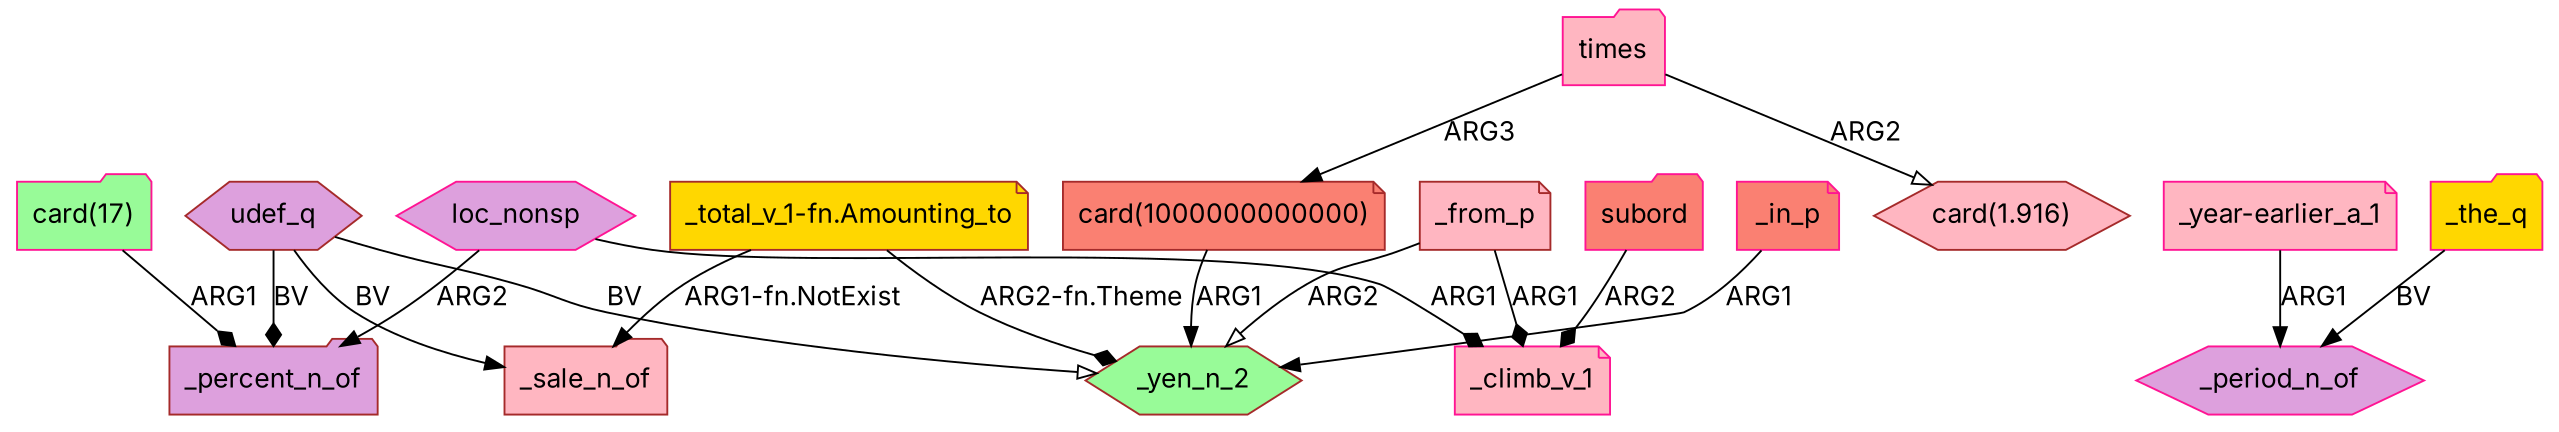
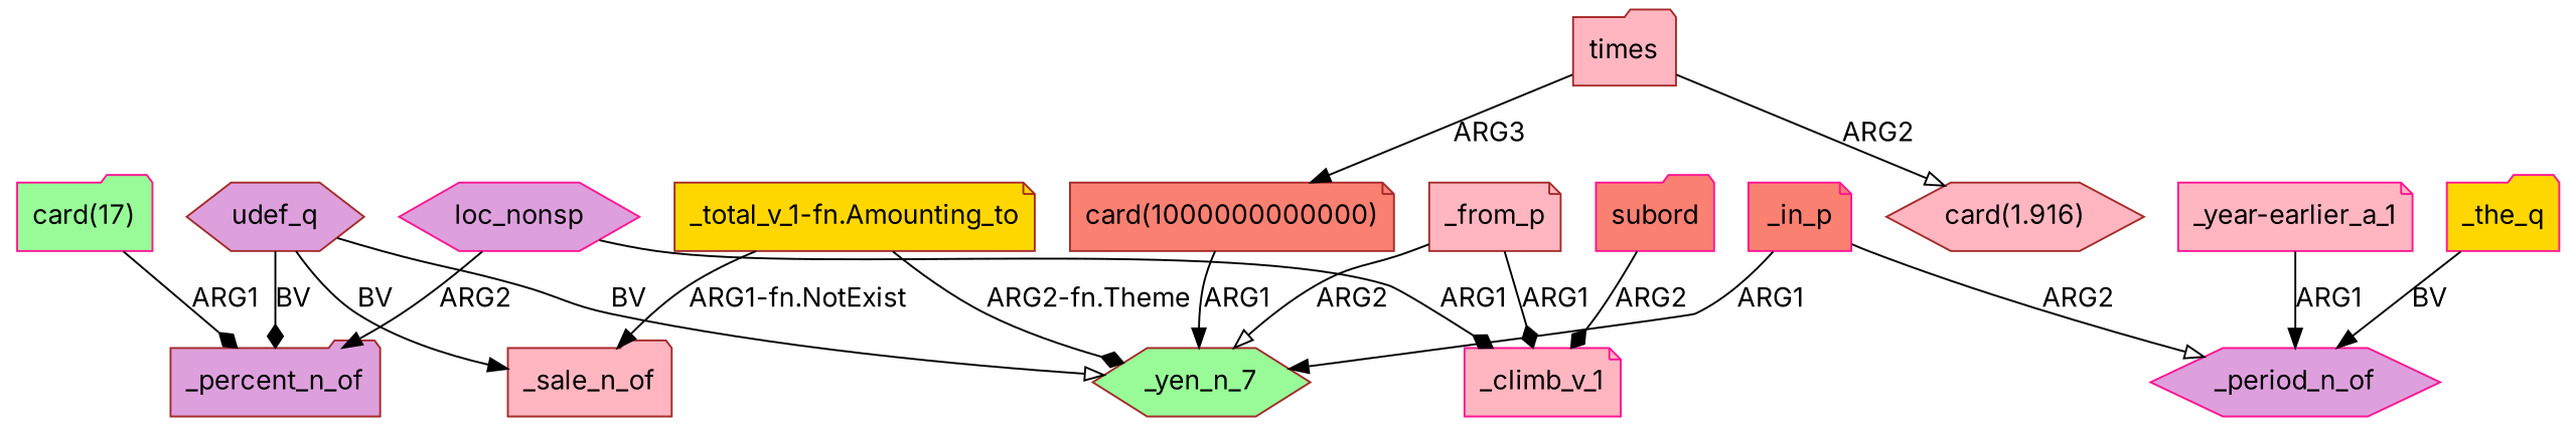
  digraph {
    fontname=Inter
    node [color=deeppink fillcolor=lightpink fontname=Inter shape=note style=filled]
    edge [arrowhead=normal fontname=Inter]
    _in_p [fillcolor=salmon]
-   _yen_n_2 [color=brown fillcolor=palegreen shape=hexagon]
+   _yen_n_2 [color=brown fillcolor=palegreen shape=hexagon label=_yen_n_7]
    _period_n_of [fillcolor=plum shape=hexagon]
    "_year-earlier_a_1"
    udef_q [color=brown fillcolor=plum shape=hexagon]
    _percent_n_of [color=brown fillcolor=plum shape=folder]
    _sale_n_of [color=brown shape=folder]
    "card(1000000000000)" [color=brown fillcolor=salmon]
-   times [shape=folder]
+   times [color=brown shape=folder]
    "card(1.916)" [color=brown shape=hexagon]
    _from_p [color=brown]
    _climb_v_1
    "card(17)" [fillcolor=palegreen shape=folder]
    subord [fillcolor=salmon shape=folder]
    "_total_v_1-fn.Amounting_to" [color=brown fillcolor=gold]
    loc_nonsp [fillcolor=plum shape=hexagon]
    _the_q [fillcolor=gold shape=folder]
    _in_p -> _yen_n_2 [label=ARG1]
+   _in_p -> _period_n_of [arrowhead=onormal label=ARG2]
    "_year-earlier_a_1" -> _period_n_of [label=ARG1]
    udef_q -> _yen_n_2 [arrowhead=onormal label=BV]
    udef_q -> _percent_n_of [arrowhead=diamond label=BV]
    udef_q -> _sale_n_of [label=BV]
    "card(1000000000000)" -> _yen_n_2 [label=ARG1]
    times -> "card(1000000000000)" [label=ARG3]
    times -> "card(1.916)" [arrowhead=onormal label=ARG2]
    _from_p -> _yen_n_2 [arrowhead=onormal label=ARG2]
    _from_p -> _climb_v_1 [arrowhead=diamond label=ARG1]
    "card(17)" -> _percent_n_of [arrowhead=diamond label=ARG1]
    subord -> _climb_v_1 [arrowhead=diamond label=ARG2]
    "_total_v_1-fn.Amounting_to" -> _yen_n_2 [arrowhead=diamond label="ARG2-fn.Theme"]
    "_total_v_1-fn.Amounting_to" -> _sale_n_of [label="ARG1-fn.NotExist"]
    loc_nonsp -> _percent_n_of [label=ARG2]
    loc_nonsp -> _climb_v_1 [arrowhead=diamond label=ARG1]
    _the_q -> _period_n_of [label=BV]
  }
